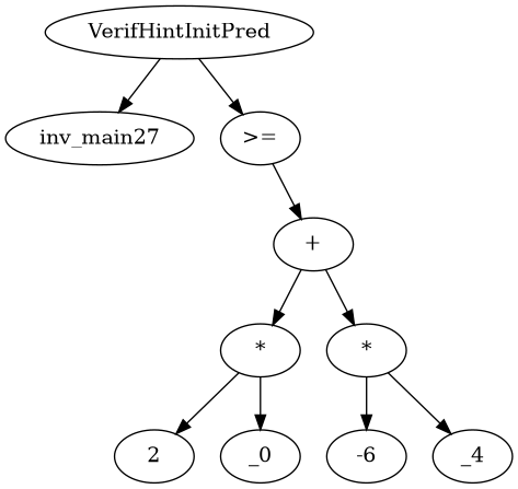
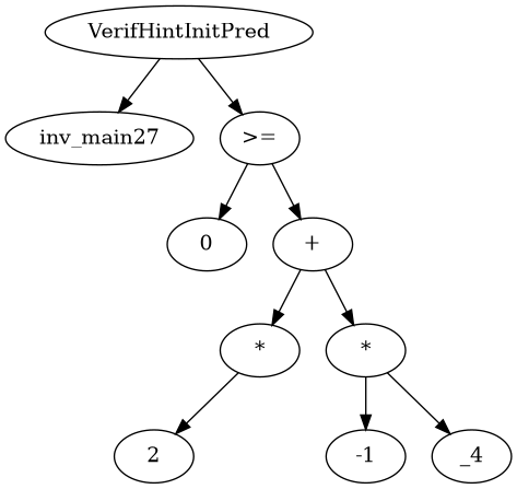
  digraph {
    n1 [label=inv_main27]
    n2 [label=VerifHintInitPred]
    n3 [label=">="]
+   n4 [label=0]
    n5 [label="+"]
    n6 [label="*"]
    n7 [label="*"]
    n8 [label=2]
-   n9 [label=_0]
-   n10 [label=-6]
+   n10 [label=-1]
    n11 [label=_4]
    n2 -> n1
    n2 -> n3
+   n3 -> n4
    n3 -> n5
    n5 -> n6
    n5 -> n7
    n6 -> n8
-   n6 -> n9
    n7 -> n10
    n7 -> n11
  }
